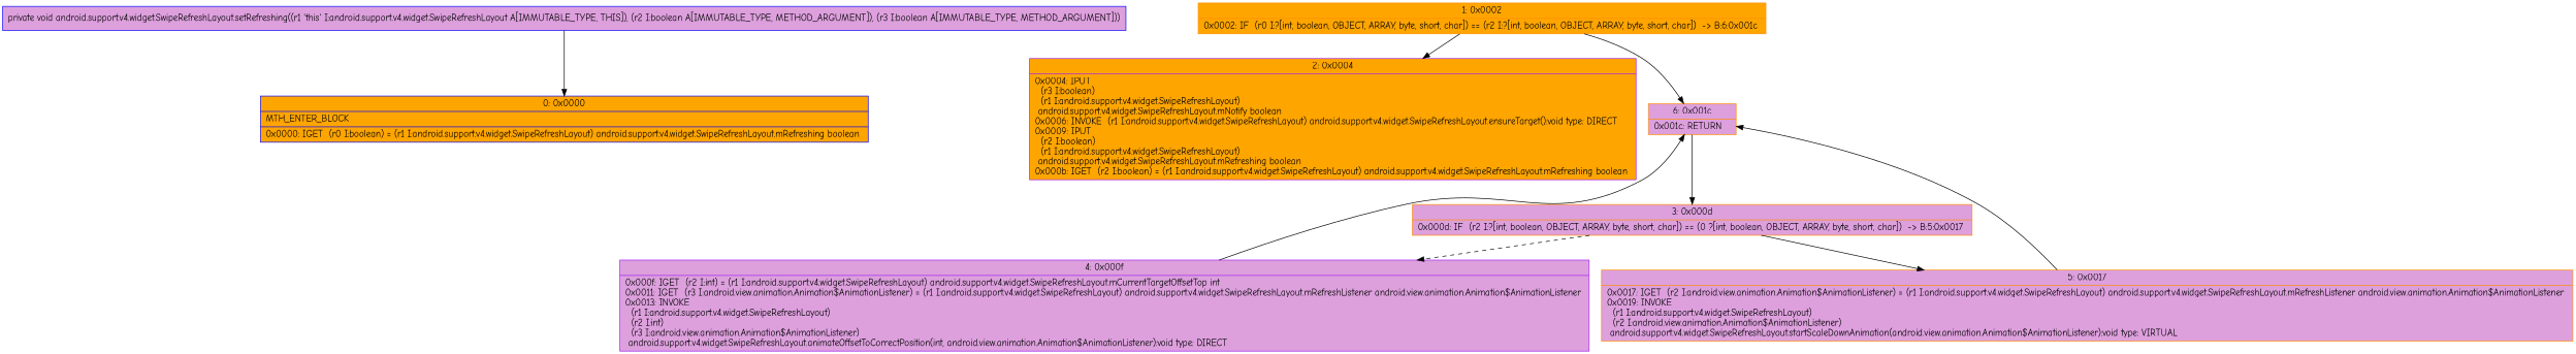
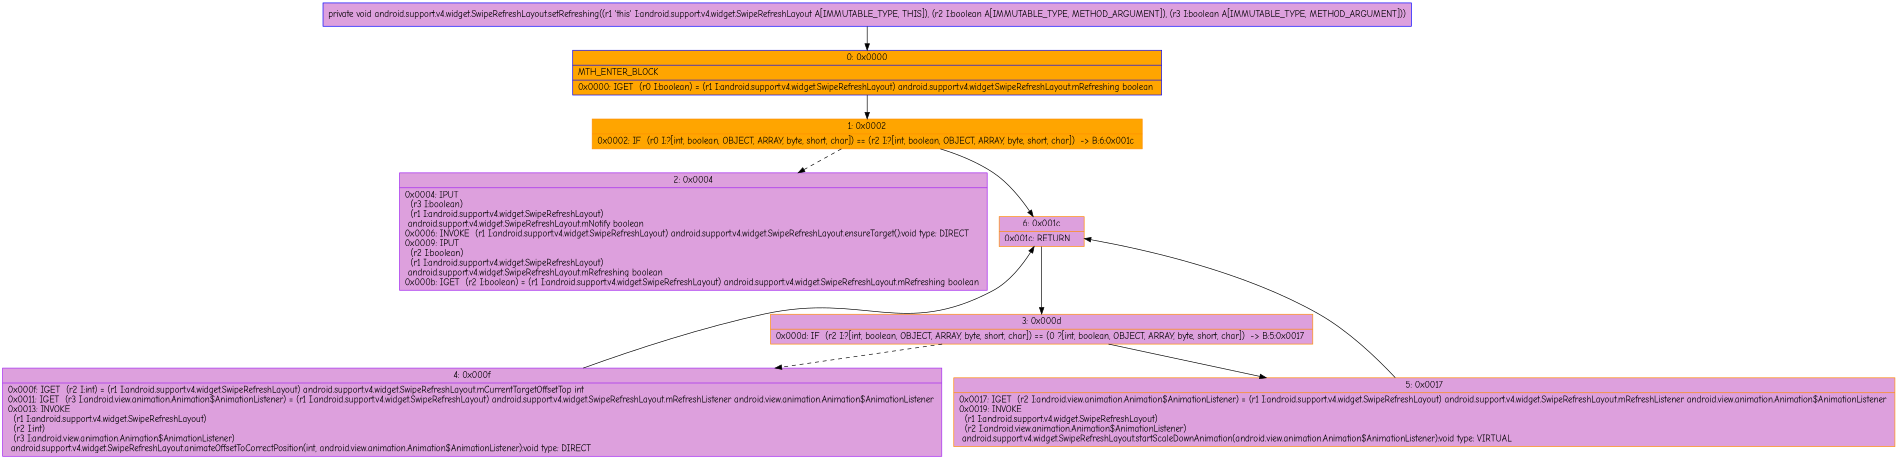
  digraph {
    fontname="Comic Neue"
    node [color=darkorange fillcolor=plum fontname="Comic Neue" shape=record style=filled]
    edge [fontname="Comic Neue"]
    n1 [color=blue fillcolor=orange label="{0\:\ 0x0000|MTH_ENTER_BLOCK\l|0x0000: IGET  (r0 I:boolean) = (r1 I:android.support.v4.widget.SwipeRefreshLayout) android.support.v4.widget.SwipeRefreshLayout.mRefreshing boolean \l}"]
    n2 [fillcolor=orange label="{1\:\ 0x0002|0x0002: IF  (r0 I:?[int, boolean, OBJECT, ARRAY, byte, short, char]) == (r2 I:?[int, boolean, OBJECT, ARRAY, byte, short, char])  \-\> B:6:0x001c \l}"]
-   n3 [color=purple fillcolor=orange label="{2\:\ 0x0004|0x0004: IPUT  \l  (r3 I:boolean)\l  (r1 I:android.support.v4.widget.SwipeRefreshLayout)\l android.support.v4.widget.SwipeRefreshLayout.mNotify boolean \l0x0006: INVOKE  (r1 I:android.support.v4.widget.SwipeRefreshLayout) android.support.v4.widget.SwipeRefreshLayout.ensureTarget():void type: DIRECT \l0x0009: IPUT  \l  (r2 I:boolean)\l  (r1 I:android.support.v4.widget.SwipeRefreshLayout)\l android.support.v4.widget.SwipeRefreshLayout.mRefreshing boolean \l0x000b: IGET  (r2 I:boolean) = (r1 I:android.support.v4.widget.SwipeRefreshLayout) android.support.v4.widget.SwipeRefreshLayout.mRefreshing boolean \l}"]
+   n3 [color=purple label="{2\:\ 0x0004|0x0004: IPUT  \l  (r3 I:boolean)\l  (r1 I:android.support.v4.widget.SwipeRefreshLayout)\l android.support.v4.widget.SwipeRefreshLayout.mNotify boolean \l0x0006: INVOKE  (r1 I:android.support.v4.widget.SwipeRefreshLayout) android.support.v4.widget.SwipeRefreshLayout.ensureTarget():void type: DIRECT \l0x0009: IPUT  \l  (r2 I:boolean)\l  (r1 I:android.support.v4.widget.SwipeRefreshLayout)\l android.support.v4.widget.SwipeRefreshLayout.mRefreshing boolean \l0x000b: IGET  (r2 I:boolean) = (r1 I:android.support.v4.widget.SwipeRefreshLayout) android.support.v4.widget.SwipeRefreshLayout.mRefreshing boolean \l}"]
    n4 [label="{6\:\ 0x001c|0x001c: RETURN   \l}"]
    n5 [label="{3\:\ 0x000d|0x000d: IF  (r2 I:?[int, boolean, OBJECT, ARRAY, byte, short, char]) == (0 ?[int, boolean, OBJECT, ARRAY, byte, short, char])  \-\> B:5:0x0017 \l}"]
    n6 [color=purple label="{4\:\ 0x000f|0x000f: IGET  (r2 I:int) = (r1 I:android.support.v4.widget.SwipeRefreshLayout) android.support.v4.widget.SwipeRefreshLayout.mCurrentTargetOffsetTop int \l0x0011: IGET  (r3 I:android.view.animation.Animation$AnimationListener) = (r1 I:android.support.v4.widget.SwipeRefreshLayout) android.support.v4.widget.SwipeRefreshLayout.mRefreshListener android.view.animation.Animation$AnimationListener \l0x0013: INVOKE  \l  (r1 I:android.support.v4.widget.SwipeRefreshLayout)\l  (r2 I:int)\l  (r3 I:android.view.animation.Animation$AnimationListener)\l android.support.v4.widget.SwipeRefreshLayout.animateOffsetToCorrectPosition(int, android.view.animation.Animation$AnimationListener):void type: DIRECT \l}"]
    n7 [label="{5\:\ 0x0017|0x0017: IGET  (r2 I:android.view.animation.Animation$AnimationListener) = (r1 I:android.support.v4.widget.SwipeRefreshLayout) android.support.v4.widget.SwipeRefreshLayout.mRefreshListener android.view.animation.Animation$AnimationListener \l0x0019: INVOKE  \l  (r1 I:android.support.v4.widget.SwipeRefreshLayout)\l  (r2 I:android.view.animation.Animation$AnimationListener)\l android.support.v4.widget.SwipeRefreshLayout.startScaleDownAnimation(android.view.animation.Animation$AnimationListener):void type: VIRTUAL \l}"]
    n8 [color=blue label="{private void android.support.v4.widget.SwipeRefreshLayout.setRefreshing((r1 'this' I:android.support.v4.widget.SwipeRefreshLayout A[IMMUTABLE_TYPE, THIS]), (r2 I:boolean A[IMMUTABLE_TYPE, METHOD_ARGUMENT]), (r3 I:boolean A[IMMUTABLE_TYPE, METHOD_ARGUMENT])) }"]
-   n2 -> n3 [style=solid]
+   n1 -> n2
+   n2 -> n3 [style=dashed]
    n2 -> n4
    n4 -> n5
    n5 -> n6 [style=dashed]
    n5 -> n7
    n6 -> n4
    n7 -> n4
    n8 -> n1
  }
